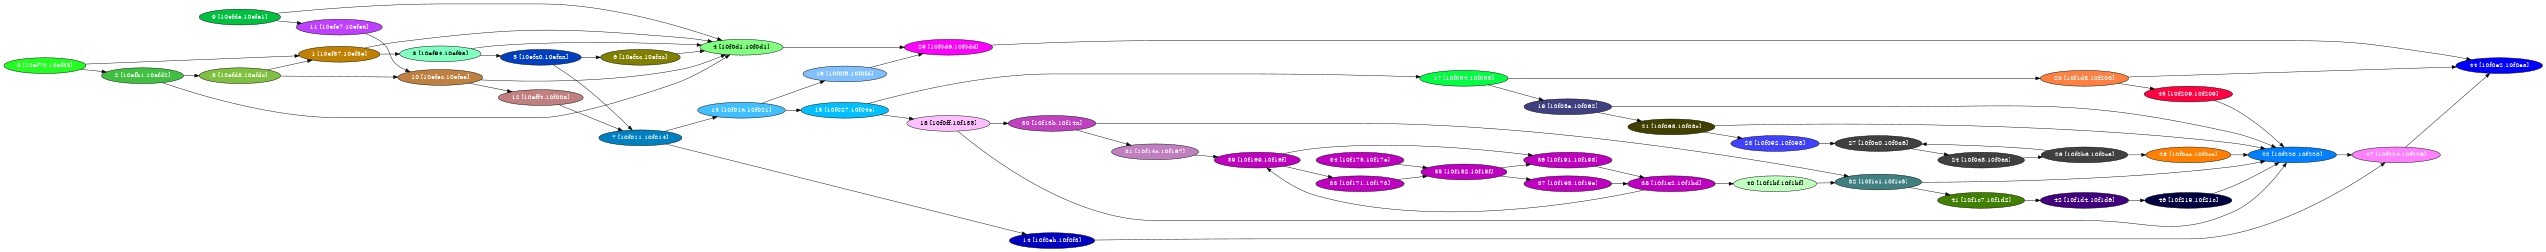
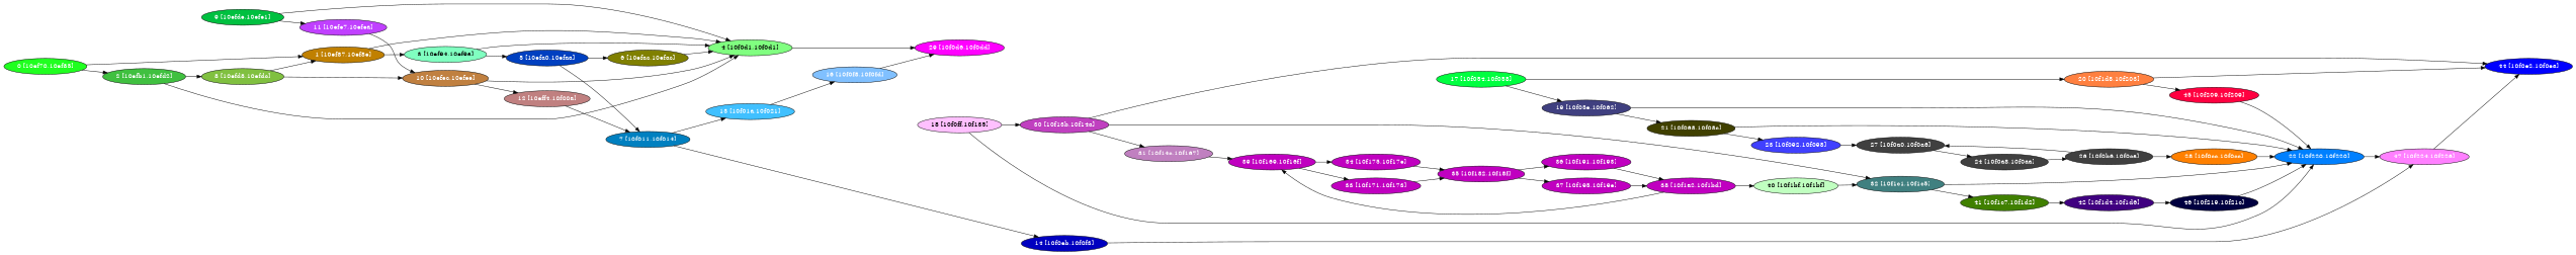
  digraph {
    rankdir=LR
    node [fillcolor="#C000C0" fontcolor="#ffffff" shape=oval style=filled]
    n1 [fillcolor="#20FF20" label="0 [10ef70,10ef85]"]
    n2 [fillcolor="#C08000" label="1 [10ef87,10ef8e]"]
    n3 [fillcolor="#40C040" label="2 [10efb1,10efd2]"]
    n4 [fillcolor="#80FFC0" fontcolor="#000000" label="3 [10ef94,10ef9a]"]
    n5 [fillcolor="#80FF80" fontcolor="#000000" label="4 [10f0d1,10f0d1]"]
    n6 [fillcolor="#80C040" label="8 [10efd8,10efdc]"]
    n7 [fillcolor="#0040C0" label="5 [10efa0,10efaa]"]
    n8 [fillcolor="#FF00FF" label="29 [10f0d6,10f0dd]"]
    n9 [fillcolor="#C08040" label="10 [10efec,10efee]"]
    n10 [fillcolor="#808000" label="6 [10efac,10efac]"]
    n11 [fillcolor="#0080C0" label="7 [10f011,10f014]"]
    n12 [fillcolor="#0000FF" label="44 [10f0e2,10f0ea]"]
    n13 [fillcolor="#40C0FF" label="13 [10f01a,10f021]"]
    n14 [fillcolor="#0000C0" label="14 [10f0eb,10f0f3]"]
-   n15 [fillcolor="#00C0FF" label="15 [10f027,10f04e]"]
    n16 [fillcolor="#80C0FF" label="16 [10f0f8,10f0fd]"]
    n17 [fillcolor="#FF80FF" label="47 [10f224,10f226]"]
    n18 [fillcolor="#00C040" label="9 [10efde,10efe1]"]
    n19 [fillcolor="#C040FF" label="11 [10efe7,10efea]"]
    n20 [fillcolor="#C08080" label="12 [10eff4,10f00a]"]
    n21 [fillcolor="#00FF40" label="17 [10f054,10f058]"]
    n22 [fillcolor="#FFC0FF" fontcolor="#000000" label="18 [10f0ff,10f135]"]
    n23 [fillcolor="#404080" label="19 [10f05e,10f062]"]
    n24 [fillcolor="#FF8040" label="20 [10f1d8,10f203]"]
    n25 [fillcolor="#0080FF" label="22 [10f220,10f220]"]
    n26 [fillcolor="#C040C0" label="30 [10f13b,10f14a]"]
    n27 [fillcolor="#404000" label="21 [10f068,10f08c]"]
    n28 [fillcolor="#FF0040" label="45 [10f209,10f209]"]
    n29 [fillcolor="#C080C0" label="31 [10f14c,10f167]"]
    n30 [fillcolor="#408080" label="32 [10f1c1,10f1c5]"]
    n31 [fillcolor="#4040FF" label="23 [10f092,10f098]"]
    n32 [fillcolor="#404040" label="27 [10f0a0,10f0a6]"]
    n33 [fillcolor="#404040" label="24 [10f0a8,10f0aa]"]
    n34 [fillcolor="#404040" label="26 [10f0b6,10f0ca]"]
    n35 [fillcolor="#FF8000" label="28 [10f0cc,10f0cc]"]
    n36 [label="39 [10f169,10f16f]"]
    n37 [fillcolor="#408000" label="41 [10f1c7,10f1d2]"]
    n38 [label="33 [10f171,10f173]"]
    n39 [label="34 [10f175,10f17e]"]
    n40 [fillcolor="#400080" label="42 [10f1d4,10f1d6]"]
    n41 [label="35 [10f182,10f18f]"]
    n42 [label="36 [10f191,10f193]"]
    n43 [label="37 [10f195,10f19e]"]
    n44 [label="38 [10f1a2,10f1bd]"]
    n45 [fillcolor="#C0FFC0" fontcolor="#000000" label="40 [10f1bf,10f1bf]"]
    n46 [fillcolor="#000040" label="46 [10f219,10f21c]"]
    n1 -> n2
    n1 -> n3
    n2 -> n4
    n2 -> n5
    n3 -> n5
    n3 -> n6
    n4 -> n5
    n4 -> n7
    n5 -> n8
    n6 -> n2
    n6 -> n9
    n7 -> n10
    n7 -> n11
-   n8 -> n12
+   n26 -> n12
    n9 -> n5
    n9 -> n20
    n10 -> n5
    n11 -> n13
    n11 -> n14
-   n13 -> n15
    n13 -> n16
    n14 -> n17
-   n15 -> n21
-   n15 -> n22
    n16 -> n8
    n17 -> n12
    n18 -> n5
    n18 -> n19
    n19 -> n9
    n20 -> n11
    n21 -> n23
    n21 -> n24
    n22 -> n25
    n22 -> n26
    n23 -> n25
    n23 -> n27
    n24 -> n12
    n24 -> n28
    n25 -> n17
    n26 -> n29
    n26 -> n30
    n27 -> n25
    n27 -> n31
    n28 -> n25
    n29 -> n36
    n30 -> n25
    n30 -> n37
    n31 -> n32
    n32 -> n33
    n33 -> n34
    n34 -> n32
    n34 -> n35
    n35 -> n25
    n36 -> n38
-   n36 -> n42
+   n36 -> n39
    n37 -> n40
    n38 -> n41
    n39 -> n41
    n40 -> n46
    n41 -> n42
    n41 -> n43
    n42 -> n44
    n43 -> n44
    n44 -> n36
    n44 -> n45
    n45 -> n30
    n46 -> n25
  }
